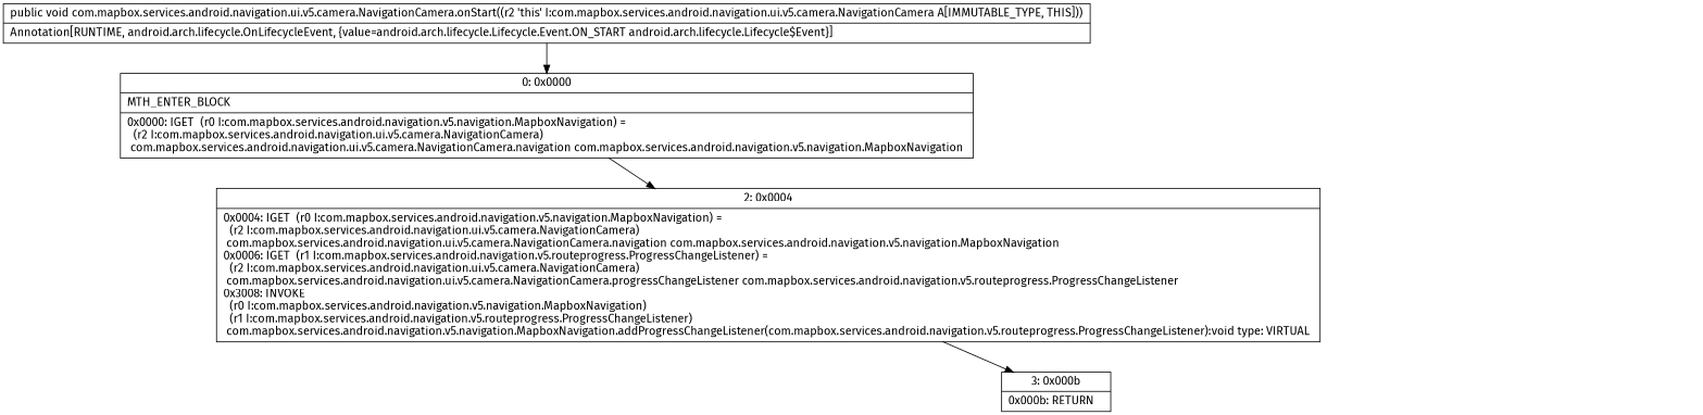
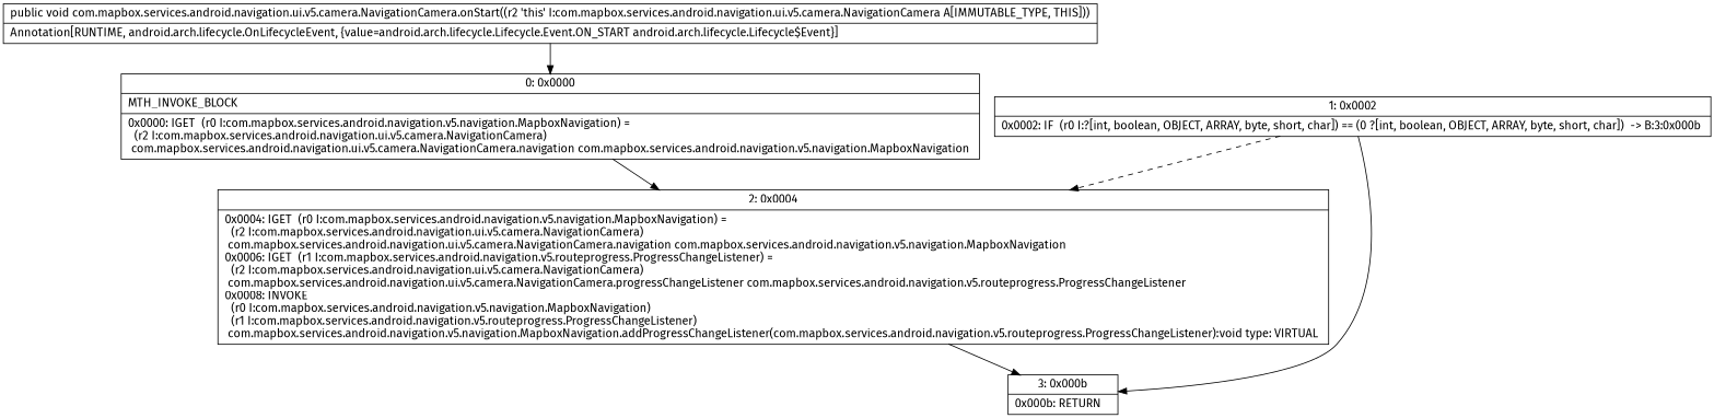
  digraph {
    fontname="Fira Sans"
    node [fontname="Fira Sans" shape=record]
    edge [fontname="Fira Sans"]
-   n1 [label="{0\:\ 0x0000|MTH_ENTER_BLOCK\l|0x0000: IGET  (r0 I:com.mapbox.services.android.navigation.v5.navigation.MapboxNavigation) = \l  (r2 I:com.mapbox.services.android.navigation.ui.v5.camera.NavigationCamera)\l com.mapbox.services.android.navigation.ui.v5.camera.NavigationCamera.navigation com.mapbox.services.android.navigation.v5.navigation.MapboxNavigation \l}"]
-   n2 [label="{2\:\ 0x0004|0x0004: IGET  (r0 I:com.mapbox.services.android.navigation.v5.navigation.MapboxNavigation) = \l  (r2 I:com.mapbox.services.android.navigation.ui.v5.camera.NavigationCamera)\l com.mapbox.services.android.navigation.ui.v5.camera.NavigationCamera.navigation com.mapbox.services.android.navigation.v5.navigation.MapboxNavigation \l0x0006: IGET  (r1 I:com.mapbox.services.android.navigation.v5.routeprogress.ProgressChangeListener) = \l  (r2 I:com.mapbox.services.android.navigation.ui.v5.camera.NavigationCamera)\l com.mapbox.services.android.navigation.ui.v5.camera.NavigationCamera.progressChangeListener com.mapbox.services.android.navigation.v5.routeprogress.ProgressChangeListener \l0x3008: INVOKE  \l  (r0 I:com.mapbox.services.android.navigation.v5.navigation.MapboxNavigation)\l  (r1 I:com.mapbox.services.android.navigation.v5.routeprogress.ProgressChangeListener)\l com.mapbox.services.android.navigation.v5.navigation.MapboxNavigation.addProgressChangeListener(com.mapbox.services.android.navigation.v5.routeprogress.ProgressChangeListener):void type: VIRTUAL \l}"]
+   n1 [label="{0\:\ 0x0000|MTH_INVOKE_BLOCK\l|0x0000: IGET  (r0 I:com.mapbox.services.android.navigation.v5.navigation.MapboxNavigation) = \l  (r2 I:com.mapbox.services.android.navigation.ui.v5.camera.NavigationCamera)\l com.mapbox.services.android.navigation.ui.v5.camera.NavigationCamera.navigation com.mapbox.services.android.navigation.v5.navigation.MapboxNavigation \l}"]
+   n2 [label="{2\:\ 0x0004|0x0004: IGET  (r0 I:com.mapbox.services.android.navigation.v5.navigation.MapboxNavigation) = \l  (r2 I:com.mapbox.services.android.navigation.ui.v5.camera.NavigationCamera)\l com.mapbox.services.android.navigation.ui.v5.camera.NavigationCamera.navigation com.mapbox.services.android.navigation.v5.navigation.MapboxNavigation \l0x0006: IGET  (r1 I:com.mapbox.services.android.navigation.v5.routeprogress.ProgressChangeListener) = \l  (r2 I:com.mapbox.services.android.navigation.ui.v5.camera.NavigationCamera)\l com.mapbox.services.android.navigation.ui.v5.camera.NavigationCamera.progressChangeListener com.mapbox.services.android.navigation.v5.routeprogress.ProgressChangeListener \l0x0008: INVOKE  \l  (r0 I:com.mapbox.services.android.navigation.v5.navigation.MapboxNavigation)\l  (r1 I:com.mapbox.services.android.navigation.v5.routeprogress.ProgressChangeListener)\l com.mapbox.services.android.navigation.v5.navigation.MapboxNavigation.addProgressChangeListener(com.mapbox.services.android.navigation.v5.routeprogress.ProgressChangeListener):void type: VIRTUAL \l}"]
+   n3 [label="{1\:\ 0x0002|0x0002: IF  (r0 I:?[int, boolean, OBJECT, ARRAY, byte, short, char]) == (0 ?[int, boolean, OBJECT, ARRAY, byte, short, char])  \-\> B:3:0x000b \l}"]
    n4 [label="{3\:\ 0x000b|0x000b: RETURN   \l}"]
    n5 [label="{public void com.mapbox.services.android.navigation.ui.v5.camera.NavigationCamera.onStart((r2 'this' I:com.mapbox.services.android.navigation.ui.v5.camera.NavigationCamera A[IMMUTABLE_TYPE, THIS]))  | Annotation[RUNTIME, android.arch.lifecycle.OnLifecycleEvent, \{value=android.arch.lifecycle.Lifecycle.Event.ON_START android.arch.lifecycle.Lifecycle$Event\}]\l}"]
    n1 -> n2
    n2 -> n4
+   n3 -> n2 [style=dashed]
+   n3 -> n4
    n5 -> n1
  }
